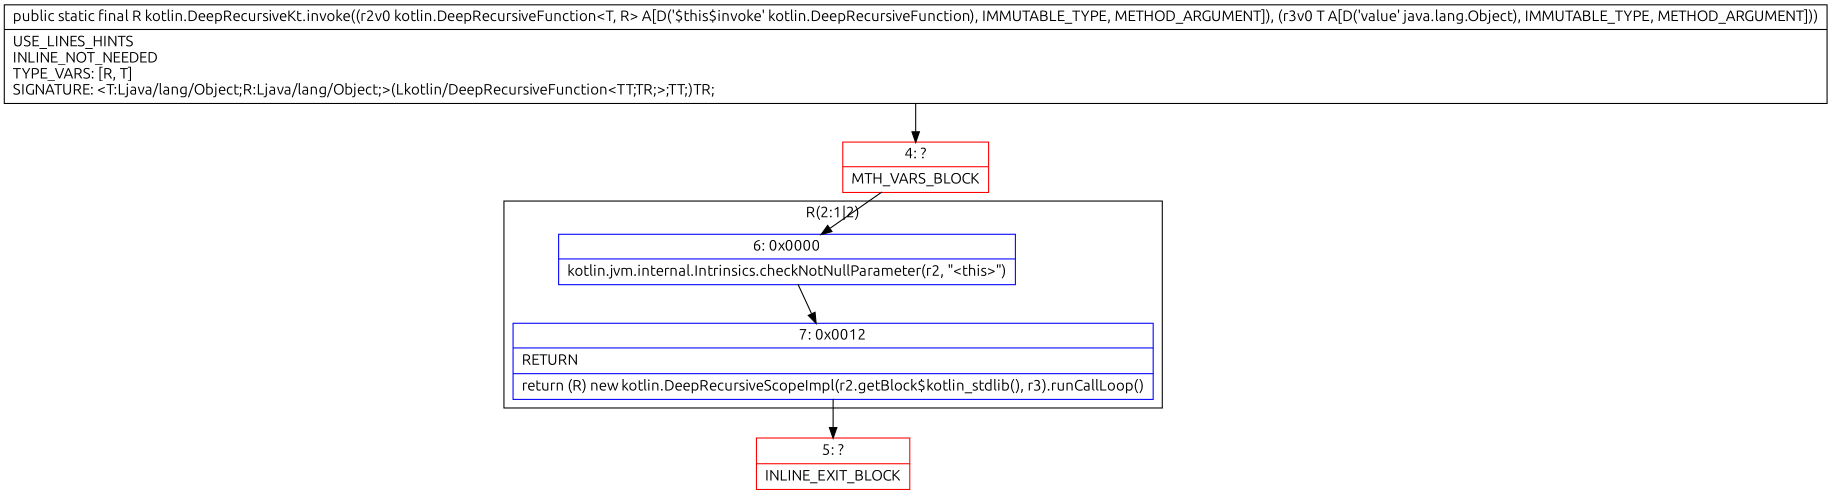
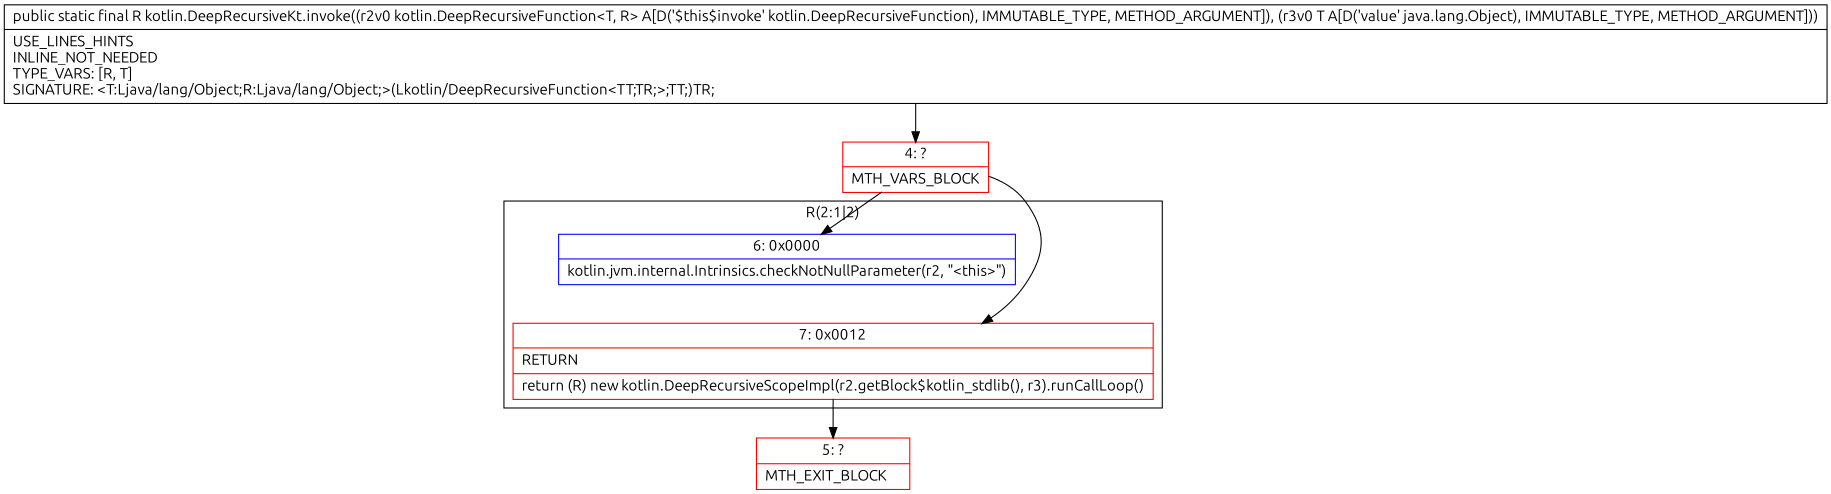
  digraph {
    fontname=Ubuntu
    node [color=blue fontname=Ubuntu shape=record]
    edge [fontname=Ubuntu]
    n1 [label="{6\:\ 0x0000|kotlin.jvm.internal.Intrinsics.checkNotNullParameter(r2, \"\<this\>\")\l}"]
-   n2 [label="{7\:\ 0x0012|RETURN\l|return (R) new kotlin.DeepRecursiveScopeImpl(r2.getBlock$kotlin_stdlib(), r3).runCallLoop()\l}"]
-   n3 [color=red label="{5\:\ ?|INLINE_EXIT_BLOCK\l}"]
+   n2 [color=red label="{7\:\ 0x0012|RETURN\l|return (R) new kotlin.DeepRecursiveScopeImpl(r2.getBlock$kotlin_stdlib(), r3).runCallLoop()\l}"]
+   n3 [color=red label="{5\:\ ?|MTH_EXIT_BLOCK\l}"]
    n4 [color=red label="{4\:\ ?|MTH_VARS_BLOCK\l}"]
    n5 [label="{public static final R kotlin.DeepRecursiveKt.invoke((r2v0 kotlin.DeepRecursiveFunction\<T, R\> A[D('$this$invoke' kotlin.DeepRecursiveFunction), IMMUTABLE_TYPE, METHOD_ARGUMENT]), (r3v0 T A[D('value' java.lang.Object), IMMUTABLE_TYPE, METHOD_ARGUMENT]))  | USE_LINES_HINTS\lINLINE_NOT_NEEDED\lTYPE_VARS: [R, T]\lSIGNATURE: \<T:Ljava\/lang\/Object;R:Ljava\/lang\/Object;\>(Lkotlin\/DeepRecursiveFunction\<TT;TR;\>;TT;)TR;\l}" color=""]
    subgraph cluster_1 {
      label="R(2:1|2)"
      n1
      n2
    }
-   n1 -> n2
+   n4 -> n2
    n2 -> n3
    n4 -> n1
    n5 -> n4
  }
